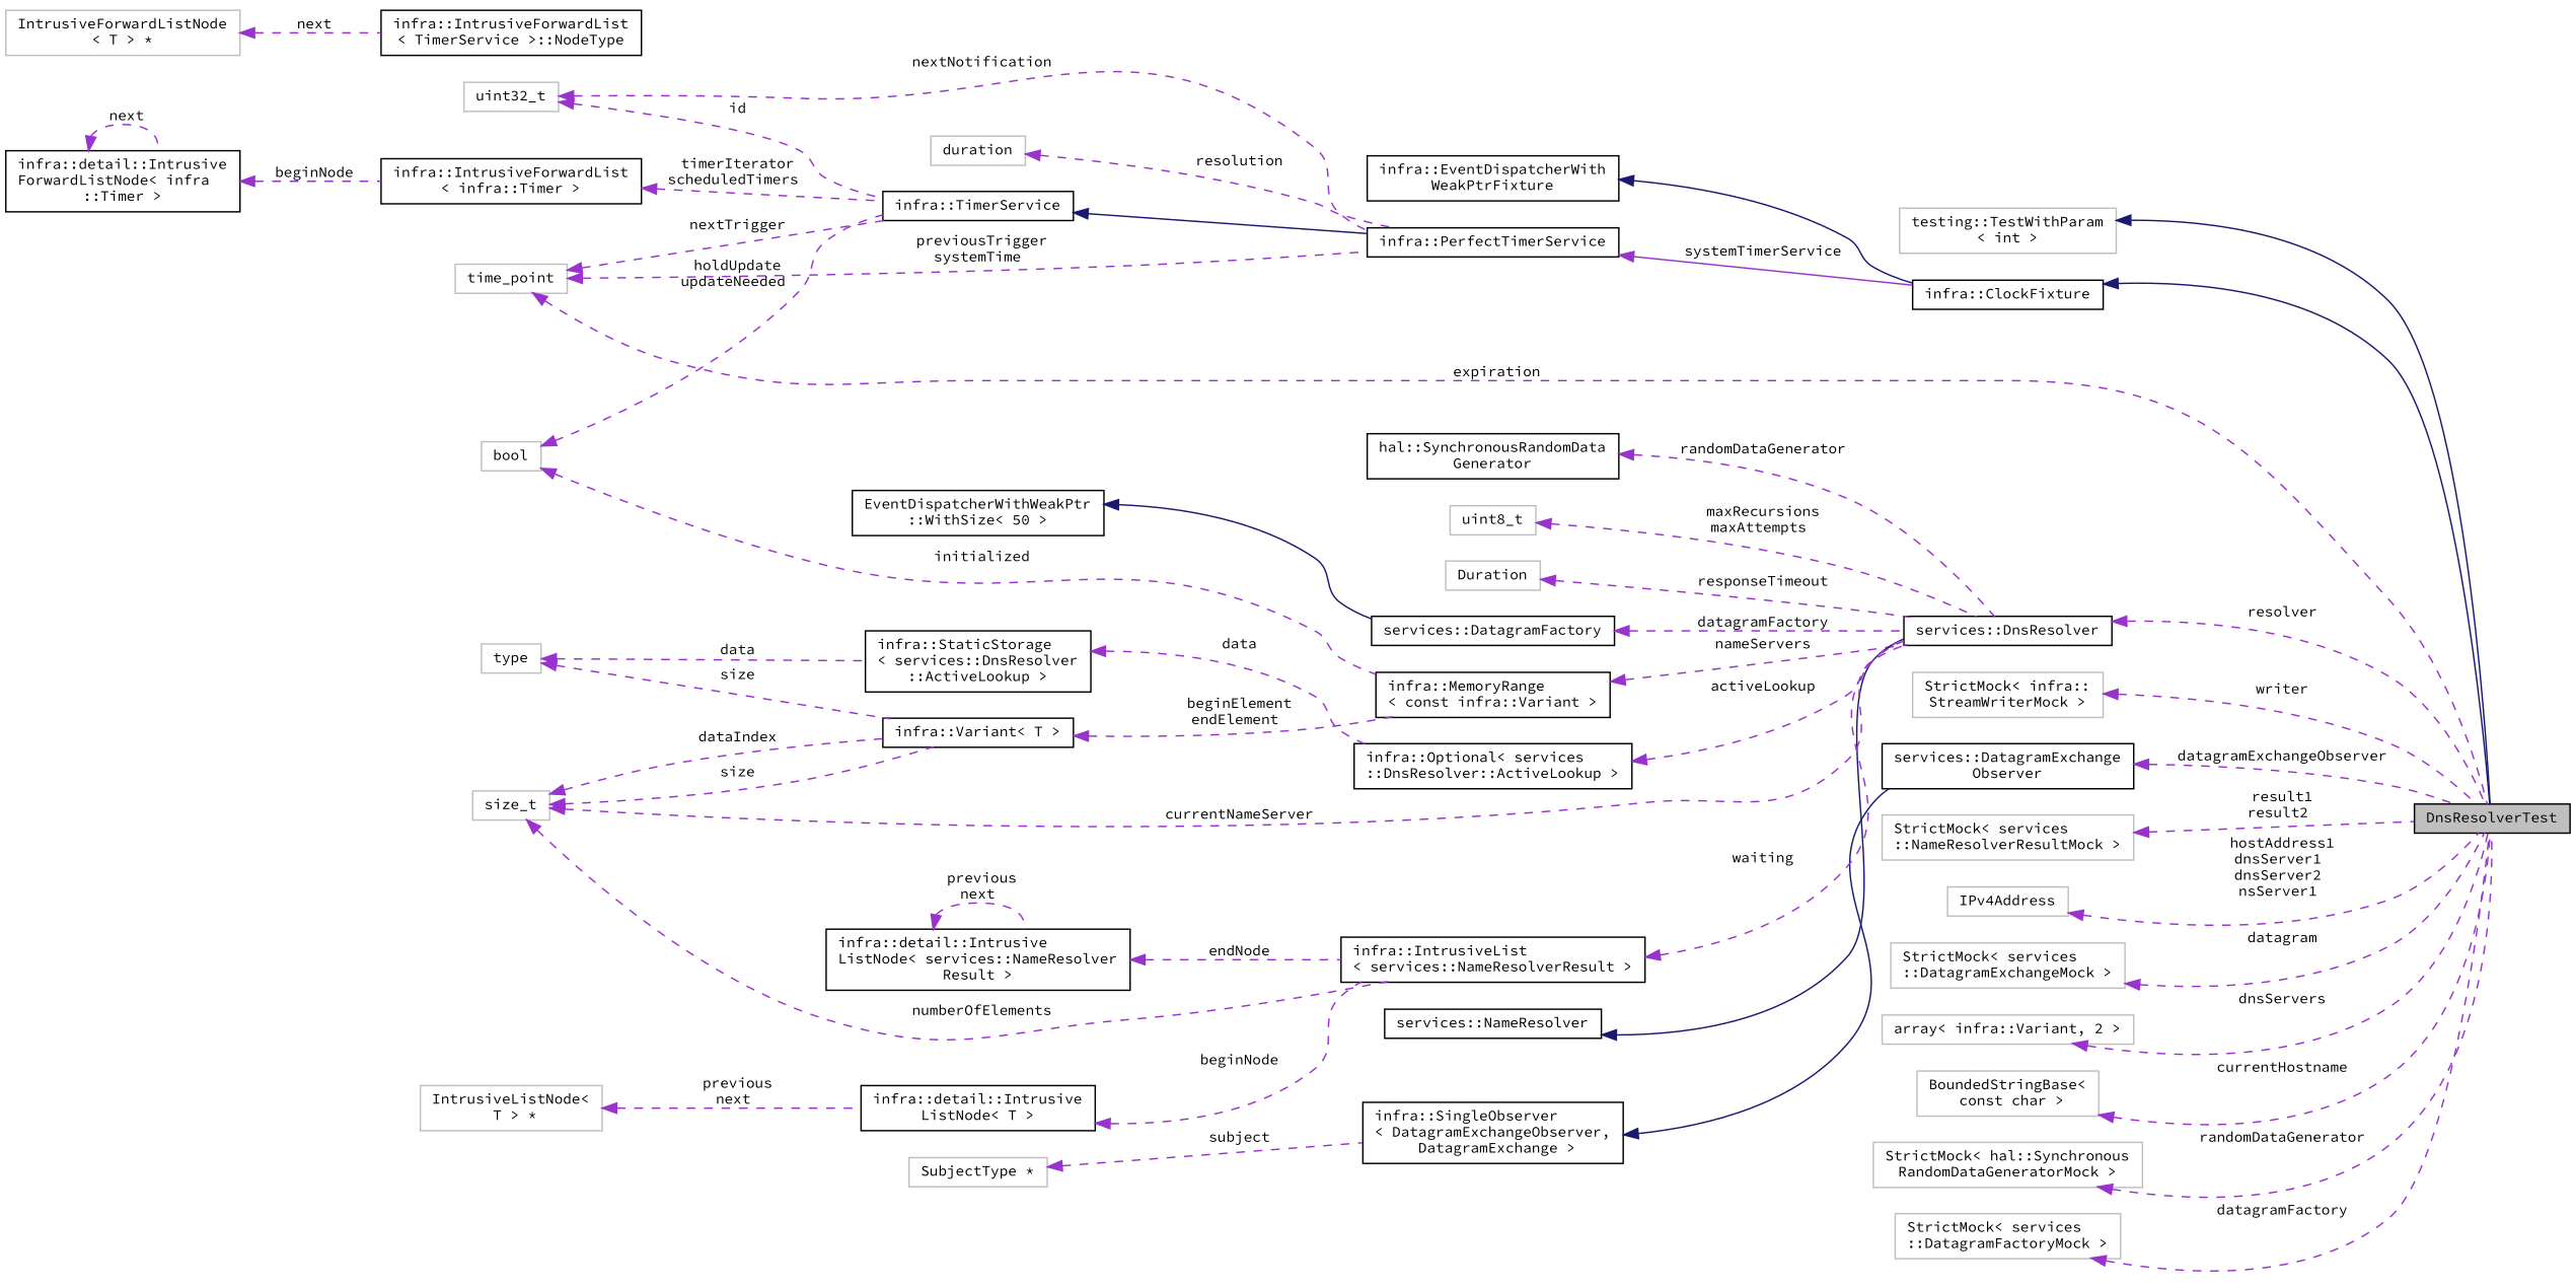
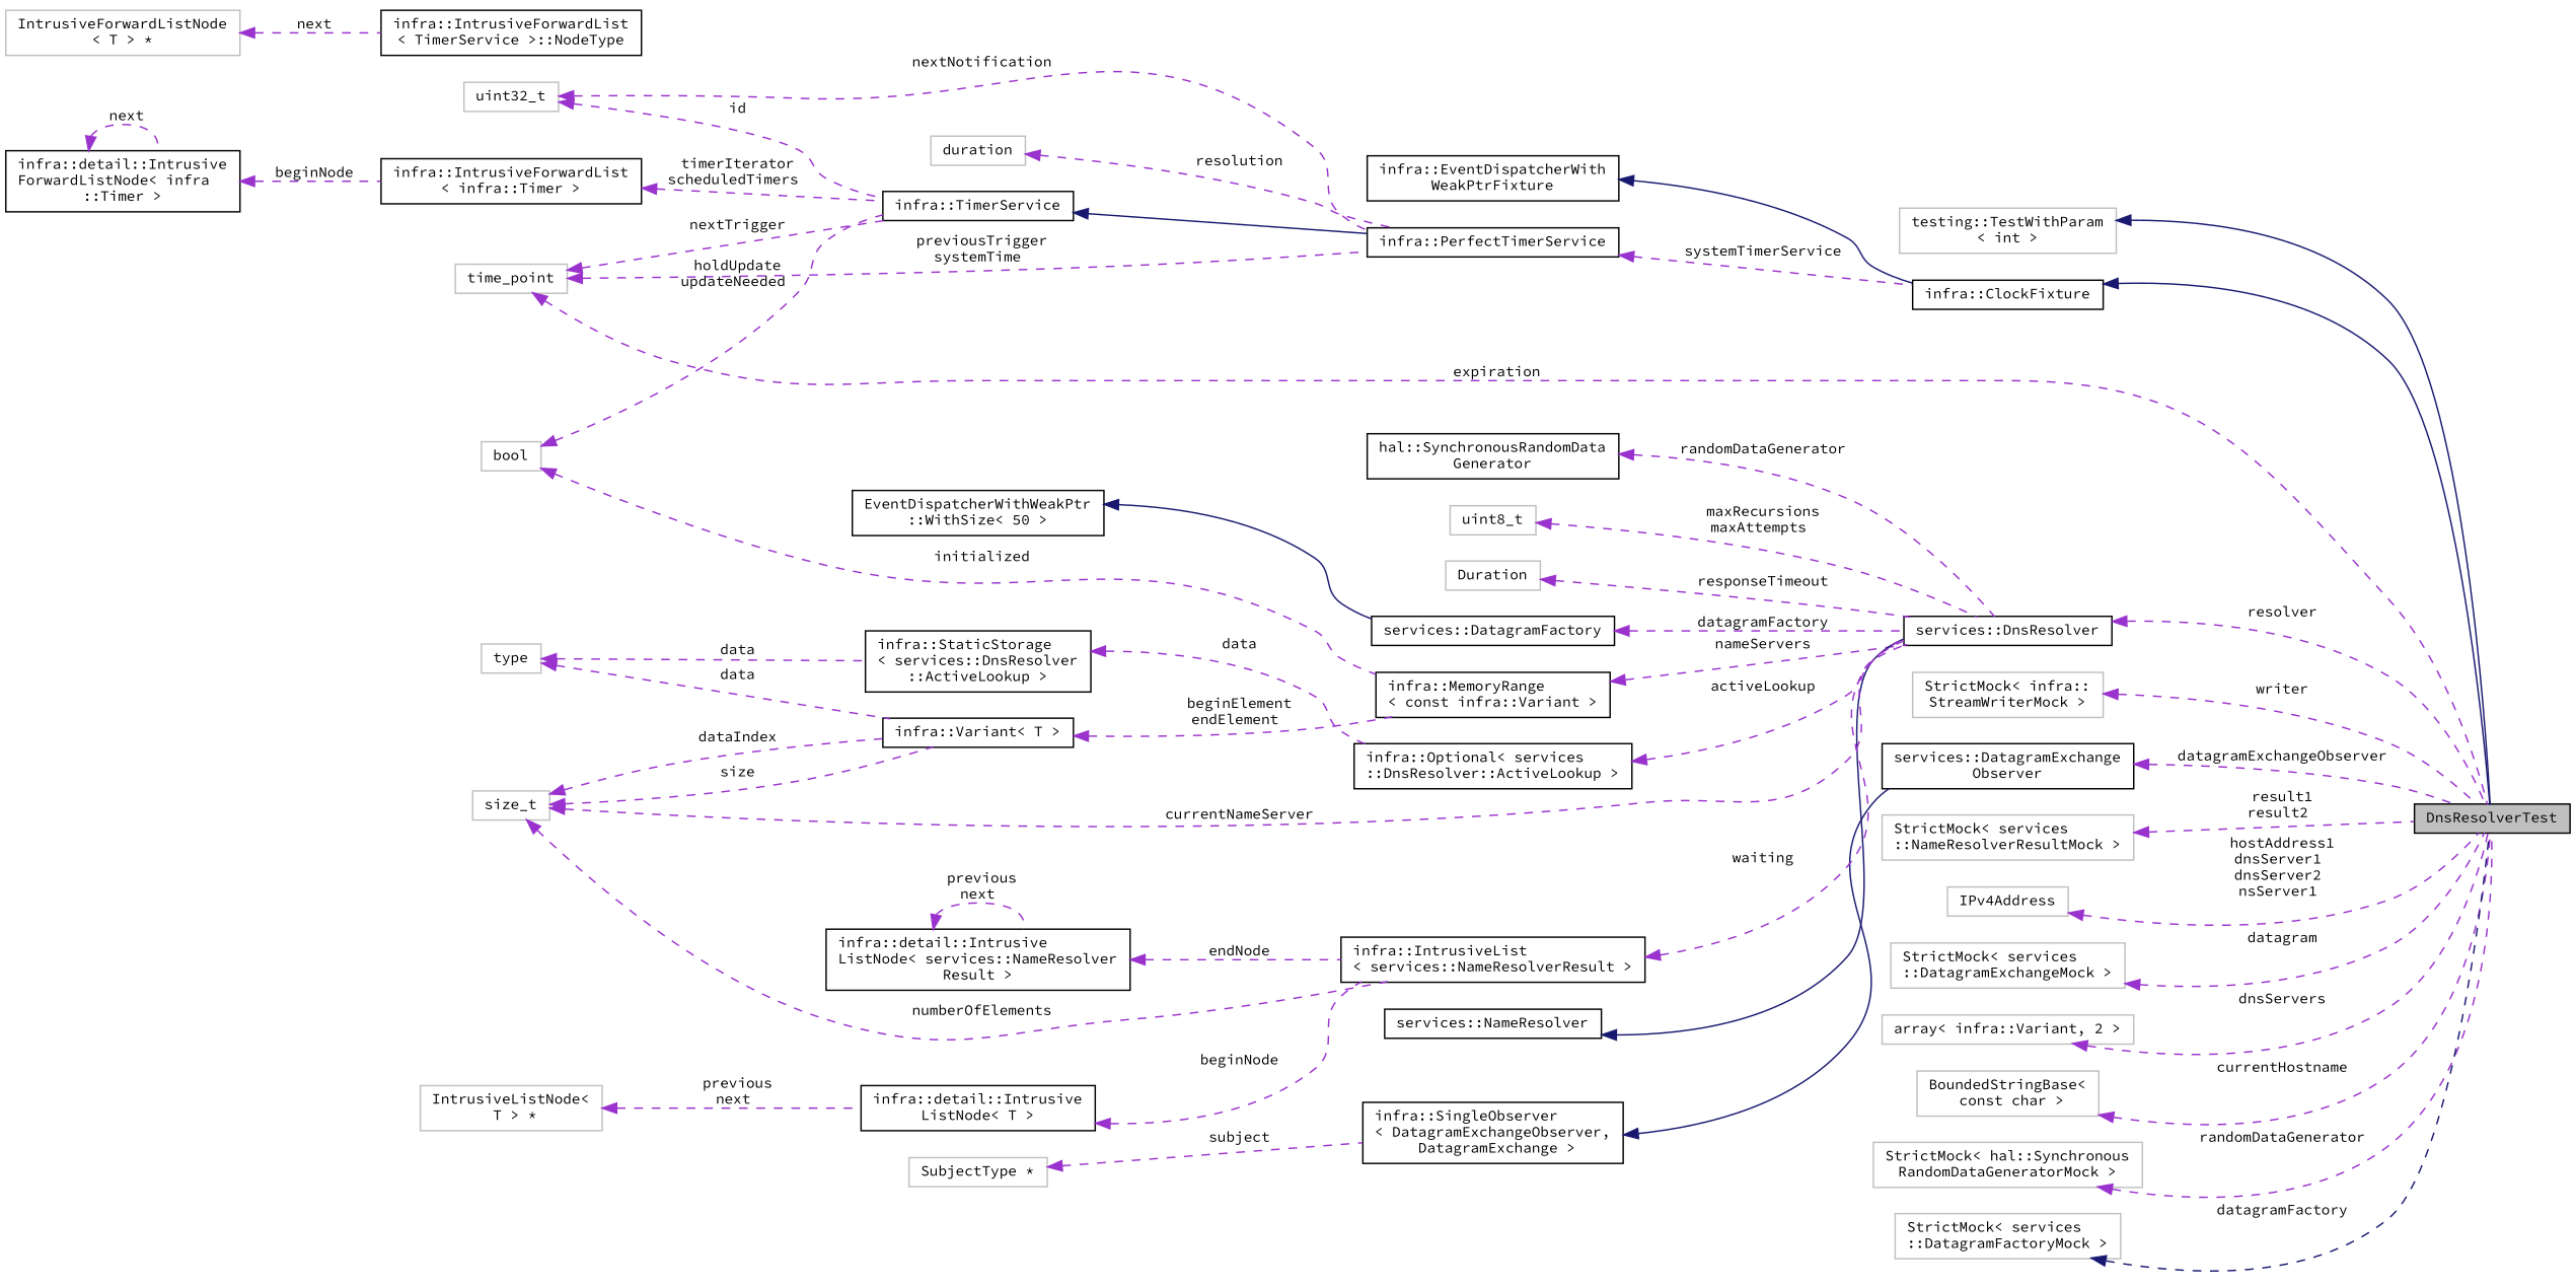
  digraph {
    fontname="Source Code Pro"
    rankdir=LR
    node [color=black fillcolor=white fontname="Source Code Pro" fontsize=10 shape=record style=filled]
    edge [color=darkorchid3 dir=back fontname="Source Code Pro" fontsize=10 labelfontname=Helvetica labelfontsize=10 style=dashed]
    n1 [fillcolor=grey75 fontcolor=black height=0.2 label=DnsResolverTest width=0.4]
    n2 [color=grey75 height=0.2 label="testing::TestWithParam\l\< int \>" width=0.4]
    n3 [height=0.2 label="infra::ClockFixture" width=0.4]
    n4 [height=0.2 label="infra::EventDispatcherWith\lWeakPtrFixture" width=0.4]
    n5 [height=0.2 label="EventDispatcherWithWeakPtr\l::WithSize\< 50 \>" width=0.4]
    n6 [height=0.2 label="services::DatagramFactory" width=0.4]
    n7 [height=0.2 label="infra::PerfectTimerService" width=0.4]
    n8 [height=0.2 label="infra::TimerService" width=0.4]
    n9 [height=0.2 label="infra::IntrusiveForwardList\l\< TimerService \>::NodeType" width=0.4]
    n10 [color=grey75 height=0.2 label="IntrusiveForwardListNode\l\< T \> *" width=0.4]
    n11 [color=grey75 height=0.2 label=time_point width=0.4]
    n12 [height=0.2 label="infra::IntrusiveForwardList\l\< infra::Timer \>" width=0.4]
    n13 [height=0.2 label="infra::detail::Intrusive\lForwardListNode\< infra\l::Timer \>" width=0.4]
    n14 [color=grey75 height=0.2 label=uint32_t width=0.4]
    n15 [color=grey75 height=0.2 label=bool width=0.4]
    n16 [height=0.2 label="infra::MemoryRange\l\< const infra::Variant \>" width=0.4]
    n17 [height=0.2 label="infra::Optional\< services\l::DnsResolver::ActiveLookup \>" width=0.4]
    n18 [height=0.2 label="services::DnsResolver" width=0.4]
    n19 [color=grey75 height=0.2 label=duration width=0.4]
    n20 [color=grey75 height=0.2 label="StrictMock\< infra::\lStreamWriterMock \>" width=0.4]
    n21 [height=0.2 label="services::DatagramExchange\lObserver" width=0.4]
    n22 [height=0.2 label="infra::SingleObserver\l\< DatagramExchangeObserver,\l DatagramExchange \>" width=0.4]
    n23 [color=grey75 height=0.2 label="SubjectType *" width=0.4]
    n24 [color=grey75 height=0.2 label="StrictMock\< services\l::NameResolverResultMock \>" width=0.4]
    n25 [color=grey75 height=0.2 label=IPv4Address width=0.4]
    n26 [color=grey75 height=0.2 label="StrictMock\< services\l::DatagramExchangeMock \>" width=0.4]
    n27 [color=grey75 height=0.2 label="array\< infra::Variant, 2 \>" width=0.4]
    n28 [color=grey75 height=0.2 label="BoundedStringBase\<\l const char \>" width=0.4]
    n29 [height=0.2 label="services::NameResolver" width=0.4]
    n30 [height=0.2 label="hal::SynchronousRandomData\lGenerator" width=0.4]
    n31 [height=0.2 label="infra::Variant\< T \>" width=0.4]
    n32 [color=grey75 height=0.2 label=size_t width=0.4]
    n33 [height=0.2 label="infra::IntrusiveList\l\< services::NameResolverResult \>" width=0.4]
    n34 [color=grey75 height=0.2 label=type width=0.4]
    n35 [height=0.2 label="infra::StaticStorage\l\< services::DnsResolver\l::ActiveLookup \>" width=0.4]
    n36 [height=0.2 label="infra::detail::Intrusive\lListNode\< T \>" width=0.4]
    n37 [color=grey75 height=0.2 label="IntrusiveListNode\<\l T \> *" width=0.4]
    n38 [height=0.2 label="infra::detail::Intrusive\lListNode\< services::NameResolver\lResult \>" width=0.4]
    n39 [color=grey75 height=0.2 label=uint8_t width=0.4]
    n40 [color=grey75 height=0.2 label=Duration width=0.4]
    n41 [color=grey75 height=0.2 label="StrictMock\< hal::Synchronous\lRandomDataGeneratorMock \>" width=0.4]
    n42 [color=grey75 height=0.2 label="StrictMock\< services\l::DatagramFactoryMock \>" width=0.4]
    n2 -> n1 [color=midnightblue style=solid]
    n3 -> n1 [color=midnightblue style=solid]
    n4 -> n3 [color=midnightblue style=solid]
    n5 -> n6 [color=midnightblue style=solid]
    n6 -> n18 [label=" datagramFactory"]
-   n7 -> n3 [label=" systemTimerService" style=solid]
+   n7 -> n3 [label=" systemTimerService"]
    n8 -> n7 [color=midnightblue style=solid]
    n10 -> n9 [label=" next"]
    n11 -> n1 [label=" expiration"]
    n11 -> n7 [label=" previousTrigger\nsystemTime"]
    n11 -> n8 [label=" nextTrigger"]
    n12 -> n8 [label=" timerIterator\nscheduledTimers"]
    n13 -> n12 [label=" beginNode"]
    n13 -> n13 [label=" next"]
    n14 -> n7 [label=" nextNotification"]
    n14 -> n8 [label=" id"]
    n15 -> n8 [label=" holdUpdate\nupdateNeeded"]
    n15 -> n16 [label=" initialized"]
    n16 -> n18 [label=" nameServers"]
    n17 -> n18 [label=" activeLookup"]
    n18 -> n1 [label=" resolver"]
    n19 -> n7 [label=" resolution"]
    n20 -> n1 [label=" writer"]
    n21 -> n1 [label=" datagramExchangeObserver"]
    n22 -> n21 [color=midnightblue style=solid]
    n23 -> n22 [label=" subject"]
    n24 -> n1 [label=" result1\nresult2"]
    n25 -> n1 [label=" hostAddress1\ndnsServer1\ndnsServer2\nnsServer1"]
    n26 -> n1 [label=" datagram"]
    n27 -> n1 [label=" dnsServers"]
    n28 -> n1 [label=" currentHostname"]
    n29 -> n18 [color=midnightblue style=solid]
    n30 -> n18 [label=" randomDataGenerator"]
    n31 -> n16 [label=" beginElement\nendElement"]
    n32 -> n18 [label=" currentNameServer"]
    n32 -> n31 [label=" size"]
    n32 -> n31 [label=" dataIndex"]
    n32 -> n33 [label=" numberOfElements"]
    n33 -> n18 [label=" waiting"]
-   n34 -> n31 [label=" size"]
+   n34 -> n31 [label=" data"]
    n34 -> n35 [label=" data"]
    n35 -> n17 [label=" data"]
    n36 -> n33 [label=" beginNode"]
    n37 -> n36 [label=" previous\nnext"]
    n38 -> n33 [label=" endNode"]
    n38 -> n38 [label=" previous\nnext"]
    n39 -> n18 [label=" maxRecursions\nmaxAttempts"]
    n40 -> n18 [label=" responseTimeout"]
    n41 -> n1 [label=" randomDataGenerator"]
-   n42 -> n1 [label=" datagramFactory"]
+   n42 -> n1 [color=midnightblue label=" datagramFactory"]
  }
